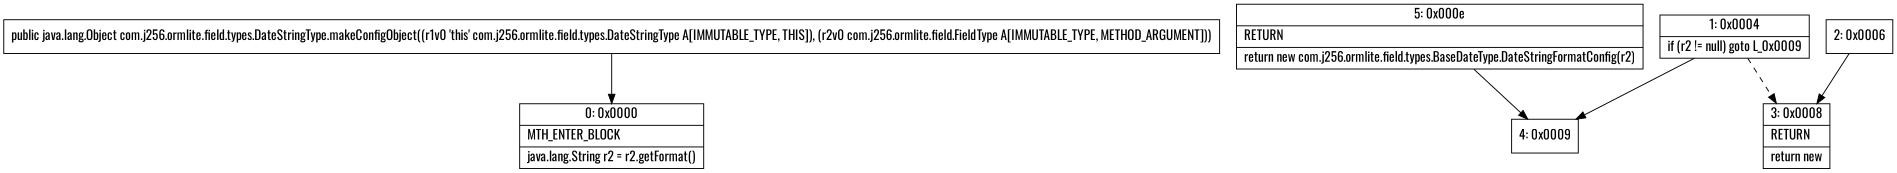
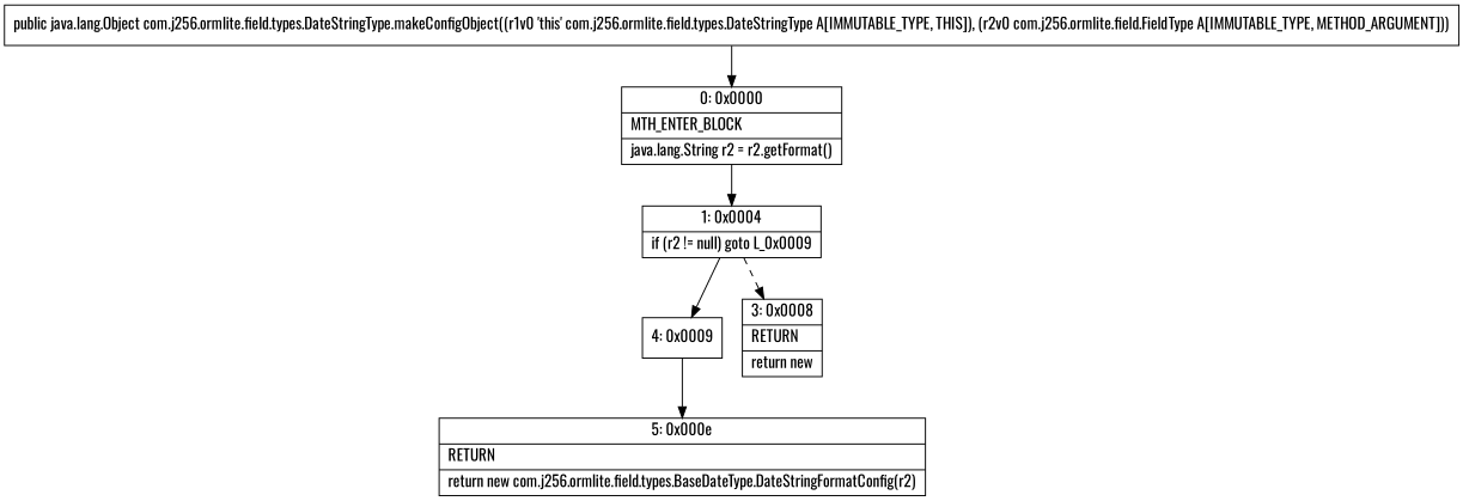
  digraph {
    fontname=Oswald
    node [fontname=Oswald shape=record]
    edge [fontname=Oswald]
    n1 [label="{0\:\ 0x0000|MTH_ENTER_BLOCK\l|java.lang.String r2 = r2.getFormat()\l}"]
    n2 [label="{1\:\ 0x0004|if (r2 != null) goto L_0x0009\l}"]
    n3 [label="{4\:\ 0x0009}"]
    n4 [label="{3\:\ 0x0008|RETURN\l|return new\l}"]
-   n5 [label="{2\:\ 0x0006}"]
    n6 [label="{5\:\ 0x000e|RETURN\l|return new com.j256.ormlite.field.types.BaseDateType.DateStringFormatConfig(r2)\l}"]
    n7 [label="{public java.lang.Object com.j256.ormlite.field.types.DateStringType.makeConfigObject((r1v0 'this' com.j256.ormlite.field.types.DateStringType A[IMMUTABLE_TYPE, THIS]), (r2v0 com.j256.ormlite.field.FieldType A[IMMUTABLE_TYPE, METHOD_ARGUMENT])) }"]
+   n1 -> n2
    n2 -> n3
    n2 -> n4 [style=dashed]
-   n6 -> n3
-   n5 -> n4
+   n3 -> n6
    n7 -> n1
  }
